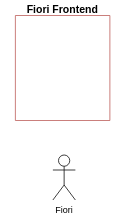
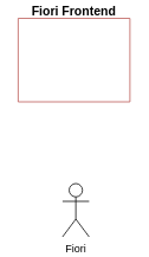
  <mxCell id="0" />
  <mxCell id="1" parent="0" />
  <mxCell id="2" value="Fiori" style="shape=umlActor;verticalLabelPosition=bottom;verticalAlign=top;html=1;outlineConnect=0;" vertex="1" parent="1"><mxGeometry x="70" y="206" width="30" height="60" as="geometry" /></mxCell>
- <mxCell id="3" value="Fiori Frontend&#10;" style="swimlane;startSize=0;fontSize=14;fillColor=#f8cecc;strokeColor=#b85450;" vertex="1" parent="1"><mxGeometry x="20" y="20" width="126" height="140" as="geometry"><mxRectangle x="487" y="165" width="127" height="23" as="alternateBounds" /></mxGeometry></mxCell>
+ <mxCell id="3" value="Fiori Frontend&#10;" style="swimlane;startSize=0;fontSize=14;fillColor=#f8cecc;strokeColor=#b85450;" vertex="1" parent="1"><mxGeometry x="20" y="20" width="126" height="94" as="geometry"><mxRectangle x="487" y="165" width="127" height="23" as="alternateBounds" /></mxGeometry></mxCell>
